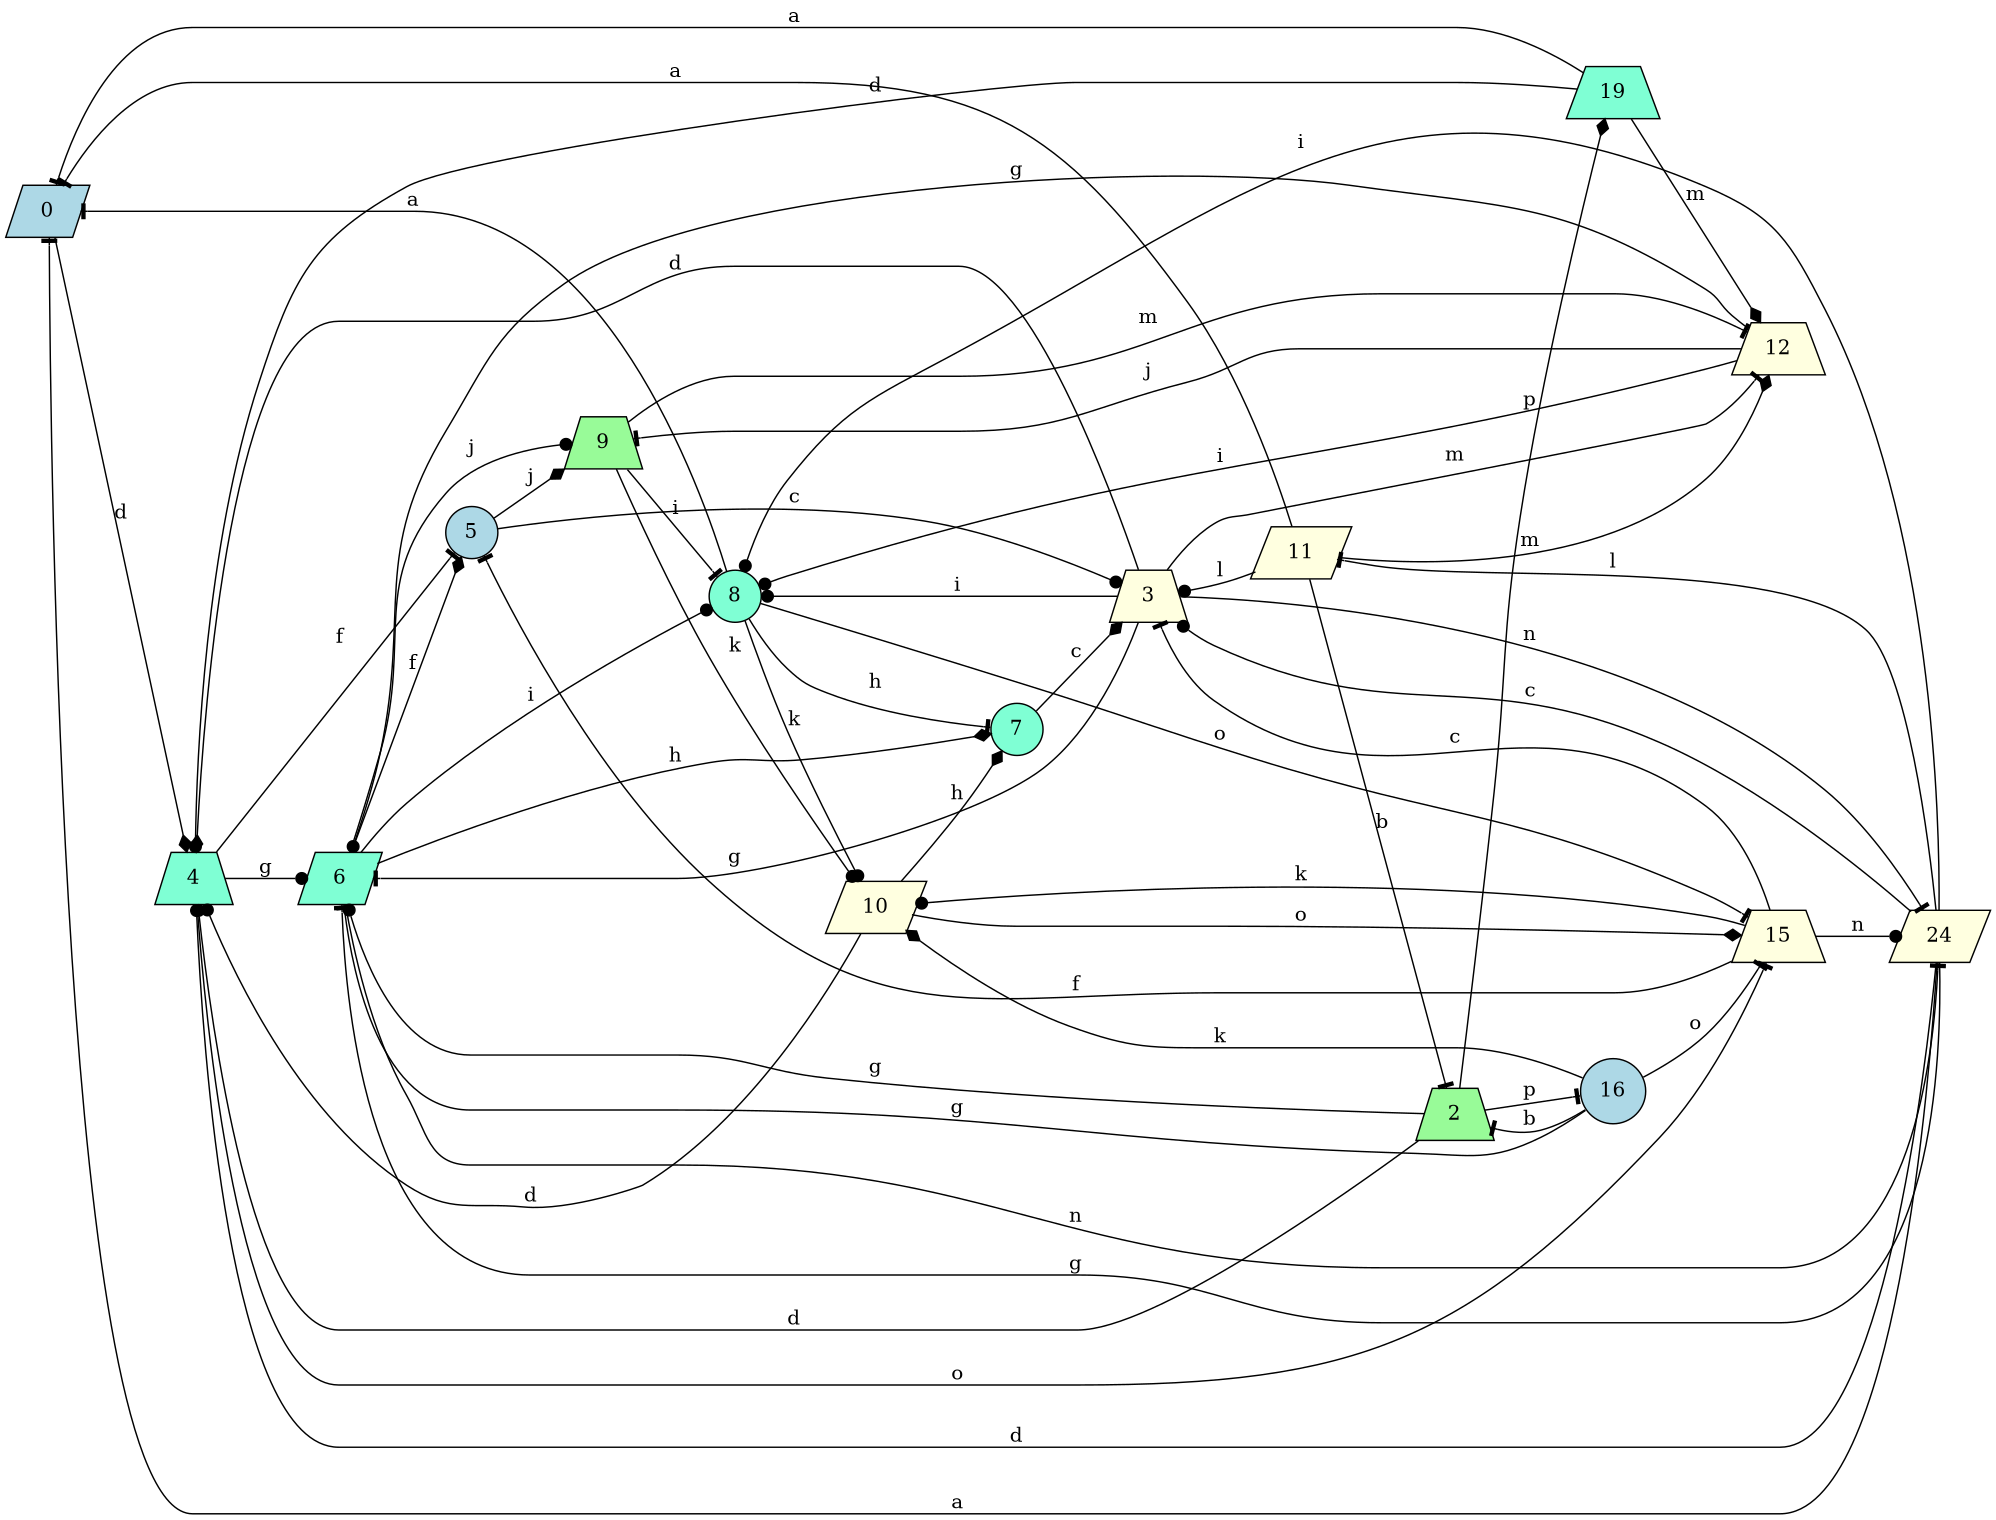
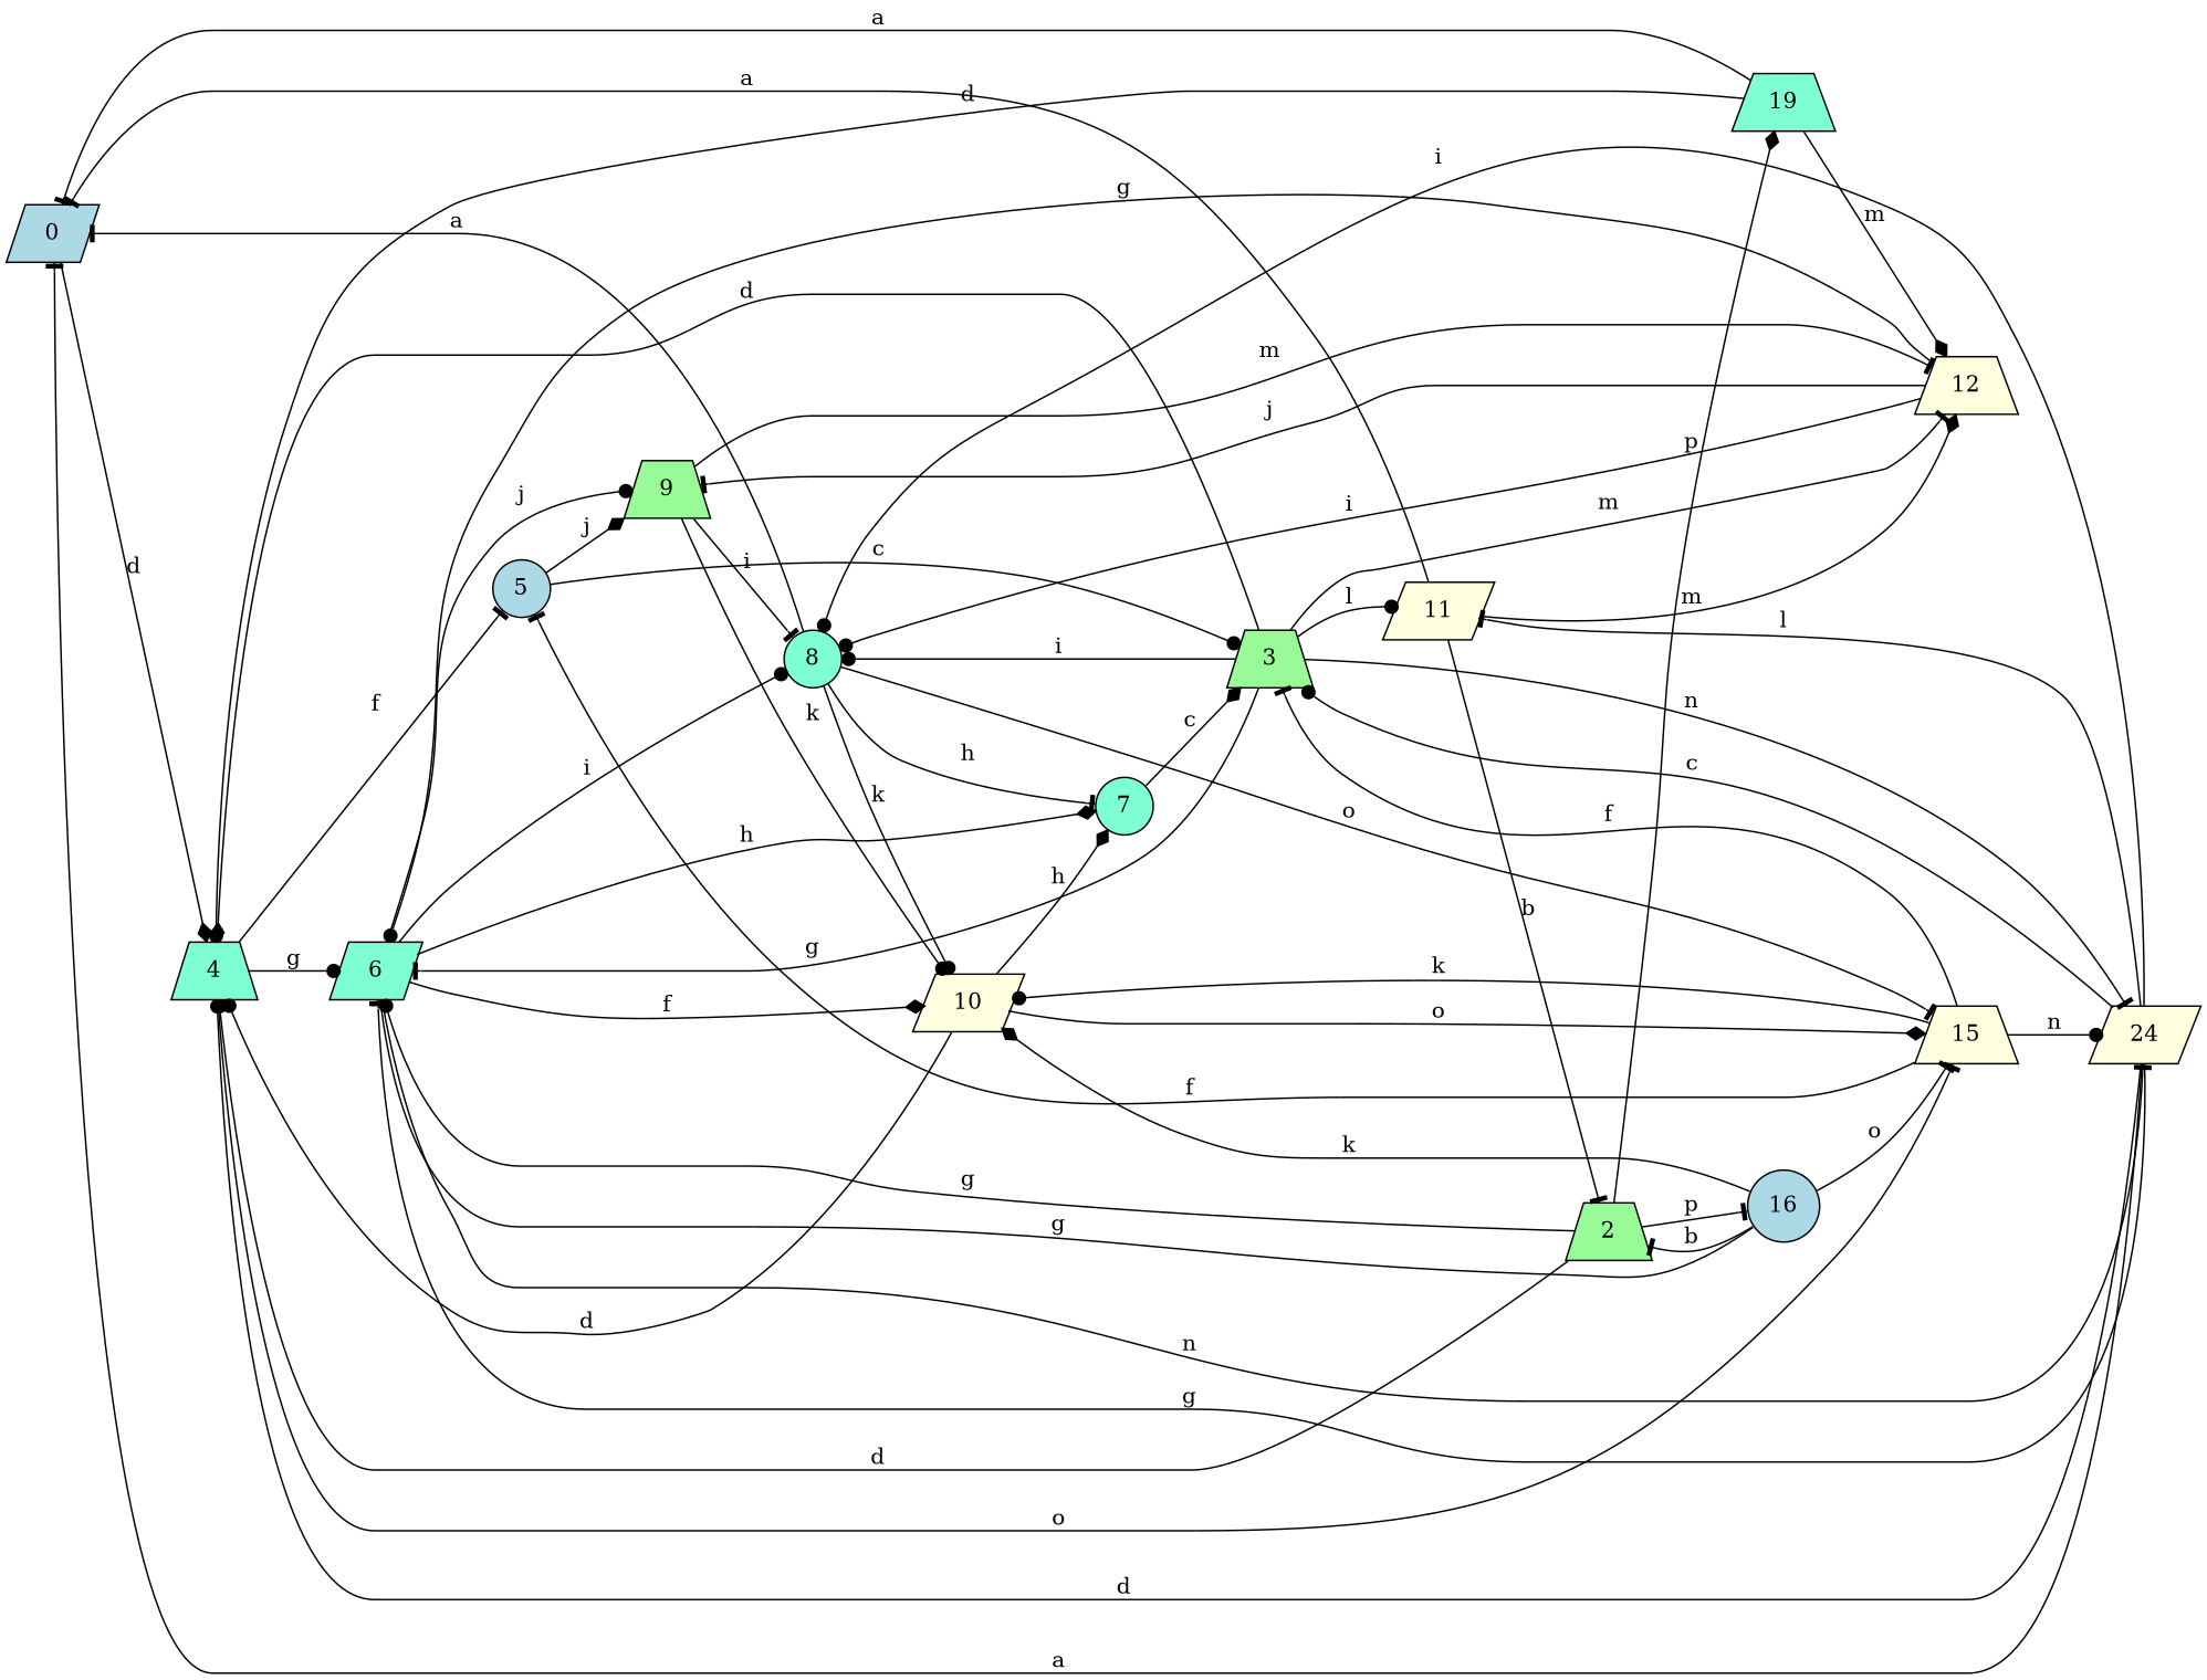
  strict digraph {
    rankdir=LR
    node [fillcolor=aquamarine shape=trapezium style=filled]
    edge [arrowhead=tee]
    0 [fillcolor=lightblue shape=parallelogram]
    4
    6 [shape=parallelogram]
    5 [fillcolor=lightblue shape=circle]
    15 [fillcolor=lightyellow]
    2 [fillcolor=palegreen]
    16 [fillcolor=lightblue shape=circle]
    n8 [label=19]
    8 [shape=circle]
    n10 [fillcolor=lightyellow label=24 shape=parallelogram]
    9 [fillcolor=palegreen]
    7 [shape=circle]
    10 [fillcolor=lightyellow shape=parallelogram]
    12 [fillcolor=lightyellow]
-   3 [fillcolor=lightyellow]
+   3 [fillcolor=palegreen]
    11 [fillcolor=lightyellow shape=parallelogram]
    0 -> 4 [arrowhead=diamond label=d]
    4 -> 6 [arrowhead=dot label=g]
    4 -> 5 [label=f]
    4 -> 15 [label=o]
-   6 -> 5 [arrowhead=diamond label=f]
+   6 -> 10 [arrowhead=diamond label=f]
    6 -> 8 [arrowhead=dot label=i]
    6 -> n10 [label=n]
    6 -> 9 [arrowhead=dot label=j]
    6 -> 7 [arrowhead=diamond label=h]
    5 -> 9 [arrowhead=diamond label=j]
    5 -> 3 [arrowhead=dot label=c]
    15 -> 5 [label=f]
    15 -> n10 [arrowhead=dot label=n]
    15 -> 10 [arrowhead=dot label=k]
-   15 -> 3 [label=c]
+   15 -> 3 [label=f]
    2 -> 4 [arrowhead=dot label=d]
    2 -> 6 [arrowhead=dot label=g]
    2 -> 16 [label=p]
    2 -> n8 [arrowhead=diamond label=p]
    16 -> 6 [label=g]
    16 -> 15 [label=o]
    16 -> 2 [label=b]
    16 -> 10 [arrowhead=diamond label=k]
    n8 -> 0 [label=a]
    n8 -> 4 [arrowhead=dot label=d]
    n8 -> 12 [arrowhead=diamond label=m]
    8 -> 0 [label=a]
    8 -> 15 [label=o]
    8 -> 7 [label=h]
    8 -> 10 [arrowhead=dot label=k]
    n10 -> 0 [label=a]
    n10 -> 4 [arrowhead=dot label=d]
    n10 -> 6 [label=g]
    n10 -> 8 [arrowhead=dot label=i]
    n10 -> 3 [arrowhead=dot label=c]
    n10 -> 11 [label=l]
    9 -> 8 [label=i]
    9 -> 10 [arrowhead=dot label=k]
    9 -> 12 [label=m]
    7 -> 3 [arrowhead=diamond label=c]
    10 -> 4 [arrowhead=dot label=d]
    10 -> 15 [arrowhead=diamond label=o]
    10 -> 7 [arrowhead=diamond label=h]
    12 -> 6 [arrowhead=dot label=g]
    12 -> 8 [arrowhead=dot label=i]
    12 -> 9 [label=j]
    3 -> 4 [arrowhead=diamond label=d]
    3 -> 6 [label=g]
    3 -> 8 [arrowhead=dot label=i]
    3 -> n10 [label=n]
    3 -> 12 [label=m]
-   11 -> 3 [arrowhead=dot label=l]
+   3 -> 11 [arrowhead=dot label=l]
    11 -> 0 [label=a]
    11 -> 2 [label=b]
    11 -> 12 [arrowhead=diamond label=m]
  }
